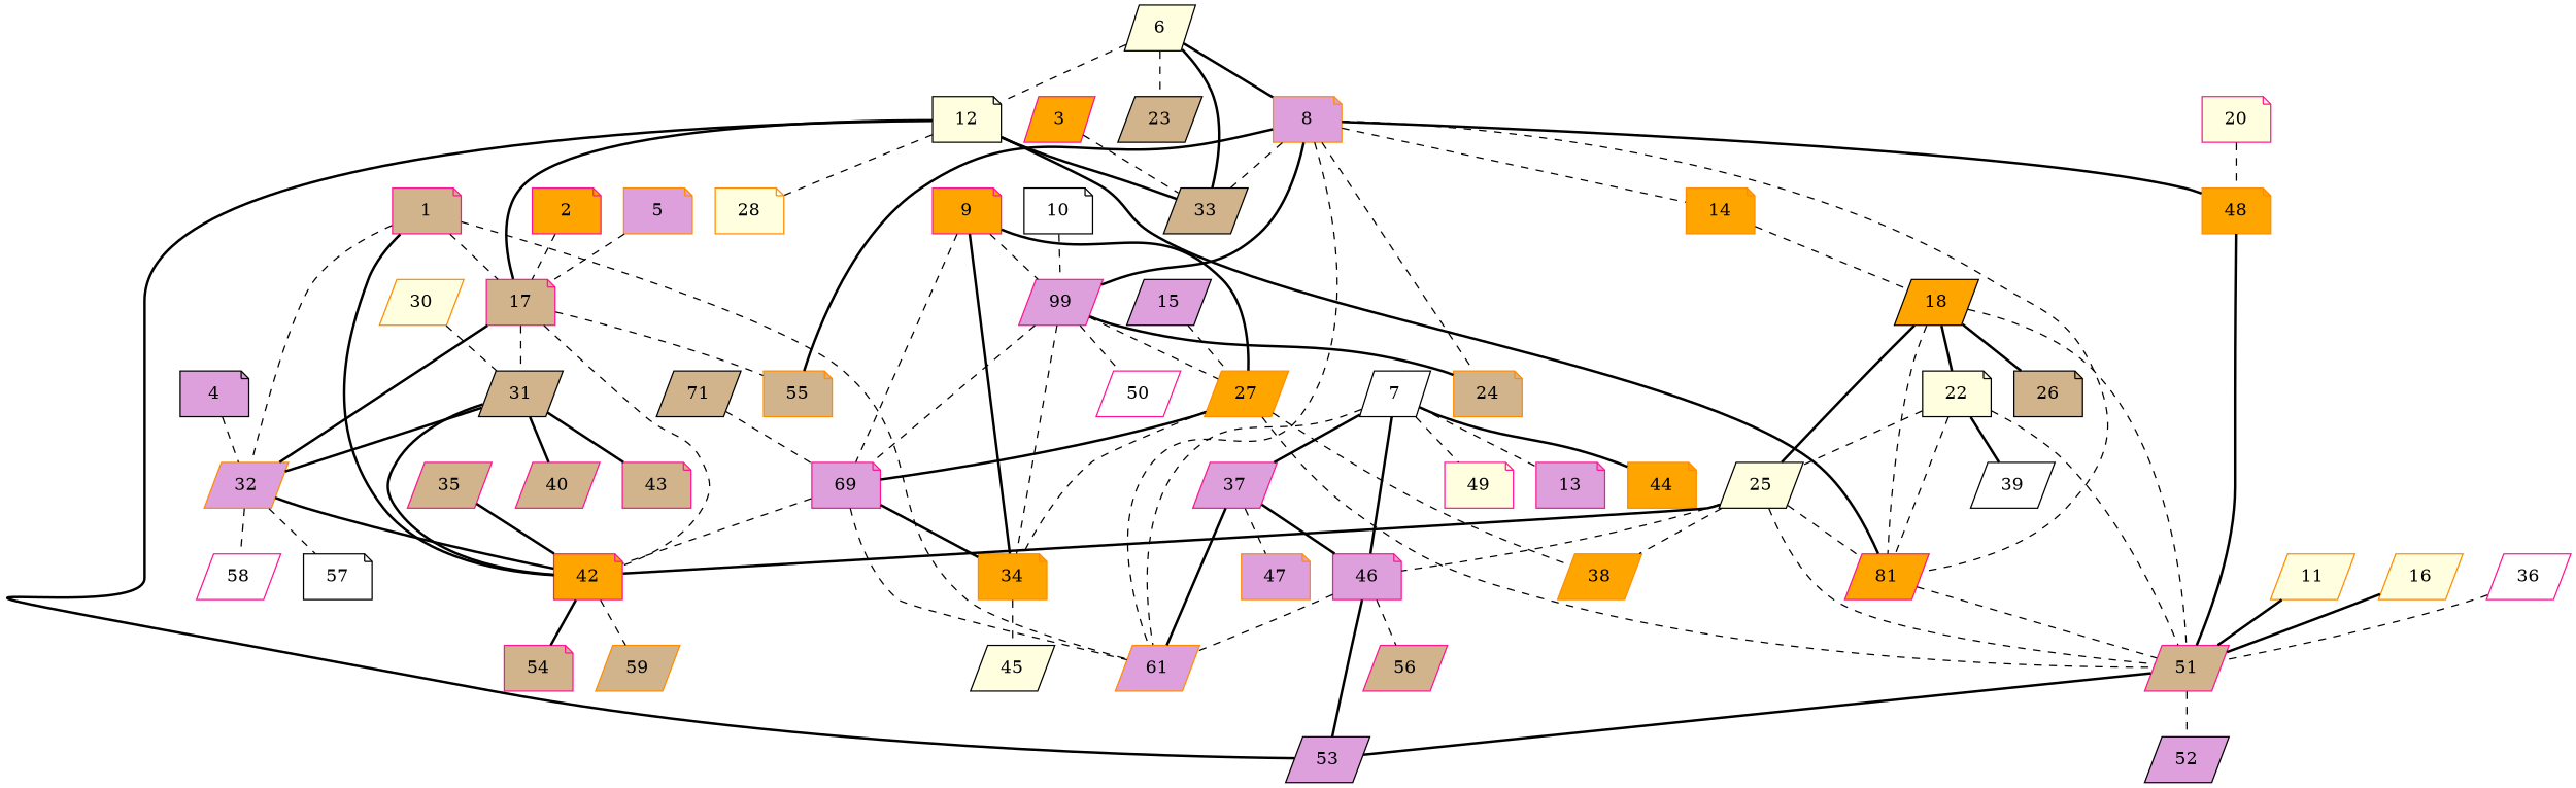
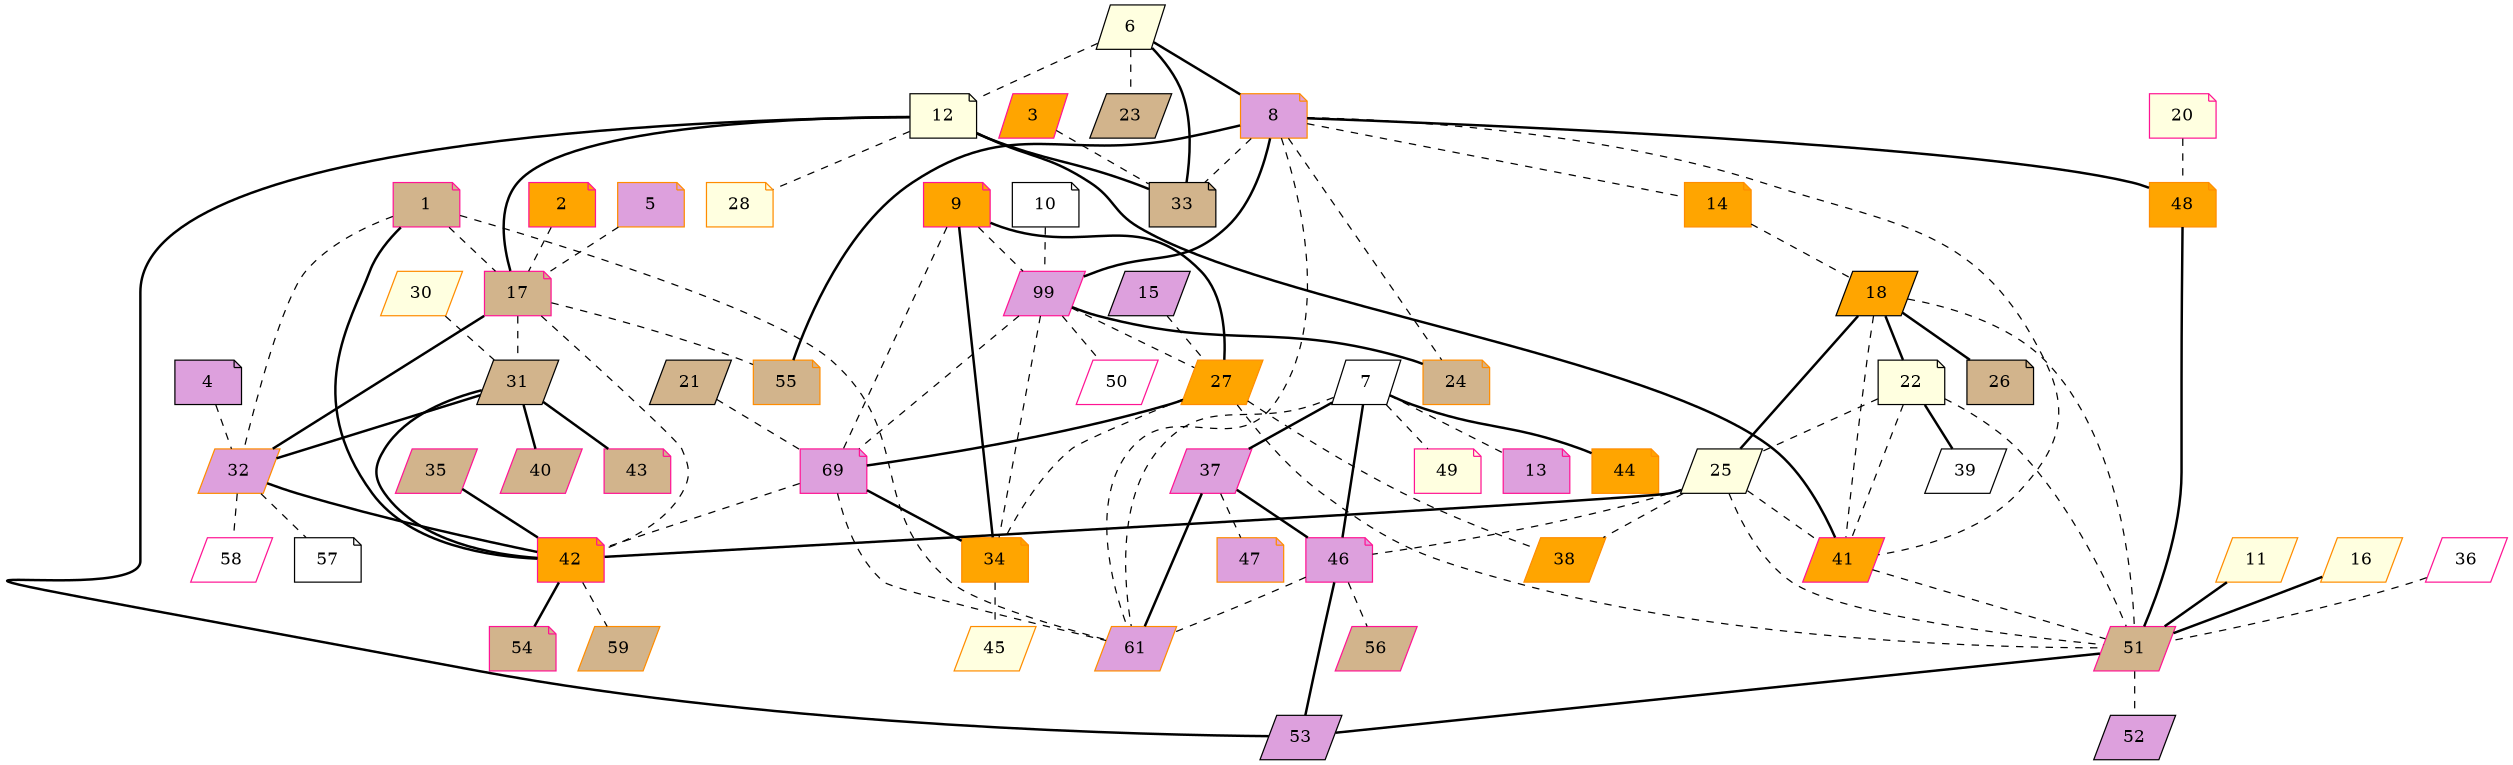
  graph {
    node [color=deeppink fillcolor=tan shape=parallelogram style=filled]
    edge [style=dashed weight=1.0]
    1 [shape=note]
    17 [shape=note]
    32 [color=darkorange fillcolor=plum]
    42 [fillcolor=orange shape=note]
    61 [color=darkorange fillcolor=plum]
    31 [color=black]
    55 [color=darkorange shape=note]
    40
    43 [shape=note]
    57 [color=black fillcolor=white shape=note]
    58 [fillcolor=white]
    54 [shape=note]
    59 [color=darkorange]
    2 [fillcolor=orange shape=note]
    3 [fillcolor=orange]
-   33 [color=black]
+   33 [color=black shape=note]
    4 [color=black fillcolor=plum shape=note]
    5 [color=darkorange fillcolor=plum shape=note]
    6 [color=black fillcolor=lightyellow]
    8 [color=darkorange fillcolor=plum shape=note]
    12 [color=black fillcolor=lightyellow shape=note]
    23 [color=black]
    14 [color=darkorange fillcolor=orange shape=note]
    n24 [fillcolor=plum label=99]
    24 [color=darkorange shape=note]
-   41 [fillcolor=orange label=81]
+   41 [fillcolor=orange]
    48 [color=darkorange fillcolor=orange shape=note]
    28 [color=darkorange fillcolor=lightyellow shape=note]
    53 [color=black fillcolor=plum]
    7 [color=black fillcolor=white]
    13 [fillcolor=plum shape=note]
    37 [fillcolor=plum]
    44 [color=darkorange fillcolor=orange shape=note]
    46 [fillcolor=plum shape=note]
    49 [fillcolor=lightyellow shape=note]
    47 [color=darkorange fillcolor=plum shape=note]
    56
    18 [color=black fillcolor=orange]
    27 [color=darkorange fillcolor=orange]
    n40 [fillcolor=plum label=69 shape=note]
    34 [color=darkorange fillcolor=orange shape=note]
    50 [fillcolor=white]
    51
    9 [fillcolor=orange shape=note]
    38 [color=darkorange fillcolor=orange]
-   45 [color=black fillcolor=lightyellow]
+   45 [color=darkorange fillcolor=lightyellow]
    10 [color=black fillcolor=white shape=note]
    11 [color=darkorange fillcolor=lightyellow]
    52 [color=black fillcolor=plum]
    22 [color=black fillcolor=lightyellow shape=note]
    25 [color=black fillcolor=lightyellow]
    26 [color=black shape=note]
    15 [color=black fillcolor=plum]
    16 [color=darkorange fillcolor=lightyellow]
    39 [color=black fillcolor=white]
    20 [fillcolor=lightyellow shape=note]
-   21 [color=black label=71]
+   21 [color=black]
    30 [color=darkorange fillcolor=lightyellow]
    35
    36 [fillcolor=white]
    1 -- 17 [weight=2.0]
    1 -- 32
    1 -- 42 [style=bold]
    1 -- 61
    17 -- 32 [style=bold weight=2.0]
    17 -- 42 [weight=2.0]
    17 -- 31 [weight=2.0]
    17 -- 55
    32 -- 42 [style=bold]
    32 -- 57
    32 -- 58
    42 -- 54 [style=bold]
    42 -- 59
    31 -- 32 [style=bold]
    31 -- 42 [style=bold]
    31 -- 40 [style=bold]
    31 -- 43 [style=bold]
    2 -- 17
    3 -- 33
    4 -- 32
    5 -- 17
    6 -- 33 [style=bold weight=2.0]
    6 -- 8 [style=bold weight=2.0]
    6 -- 12 [weight=4.0]
    6 -- 23
    8 -- 61
    8 -- 55 [style=bold]
    8 -- 33
    8 -- 14
    8 -- n24 [style=bold weight=2.0]
    8 -- 24
    8 -- 41
    8 -- 48 [style=bold]
    12 -- 17 [style=bold]
    12 -- 33 [style=bold weight=2.0]
    12 -- 41 [style=bold]
    12 -- 28
    12 -- 53 [style=bold]
    14 -- 18
    n24 -- 24 [style=bold]
    n24 -- 27 [weight=2.0]
    n24 -- n40 [weight=2.0]
    n24 -- 34 [weight=2.0]
    n24 -- 50
    41 -- 51
    48 -- 51 [style=bold]
    7 -- 61 [weight=4.0]
    7 -- 13
    7 -- 37 [style=bold weight=2.0]
    7 -- 44 [style=bold]
    7 -- 46 [style=bold weight=2.0]
    7 -- 49
    37 -- 61 [style=bold weight=2.0]
    37 -- 46 [style=bold]
    37 -- 47
    46 -- 61 [weight=2.0]
    46 -- 53 [style=bold]
    46 -- 56
    18 -- 41 [weight=2.0]
    18 -- 51 [weight=2.0]
    18 -- 22 [style=bold weight=2.0]
    18 -- 25 [style=bold weight=2.0]
    18 -- 26 [style=bold]
    27 -- n40 [style=bold]
    27 -- 34
    27 -- 51
    27 -- 38
    n40 -- 42
    n40 -- 61
    n40 -- 34 [style=bold]
    34 -- 45
    51 -- 53 [style=bold]
    51 -- 52
    9 -- n24 [weight=2.0]
    9 -- 27 [style=bold]
    9 -- n40
    9 -- 34 [style=bold]
    10 -- n24
    11 -- 51 [style=bold]
    22 -- 41
    22 -- 51
    22 -- 25
    22 -- 39 [style=bold]
    25 -- 42 [style=bold]
    25 -- 41
    25 -- 46
    25 -- 51
    25 -- 38
    15 -- 27
    16 -- 51 [style=bold]
    20 -- 48
    21 -- n40
    30 -- 31
    35 -- 42 [style=bold]
    36 -- 51
  }
